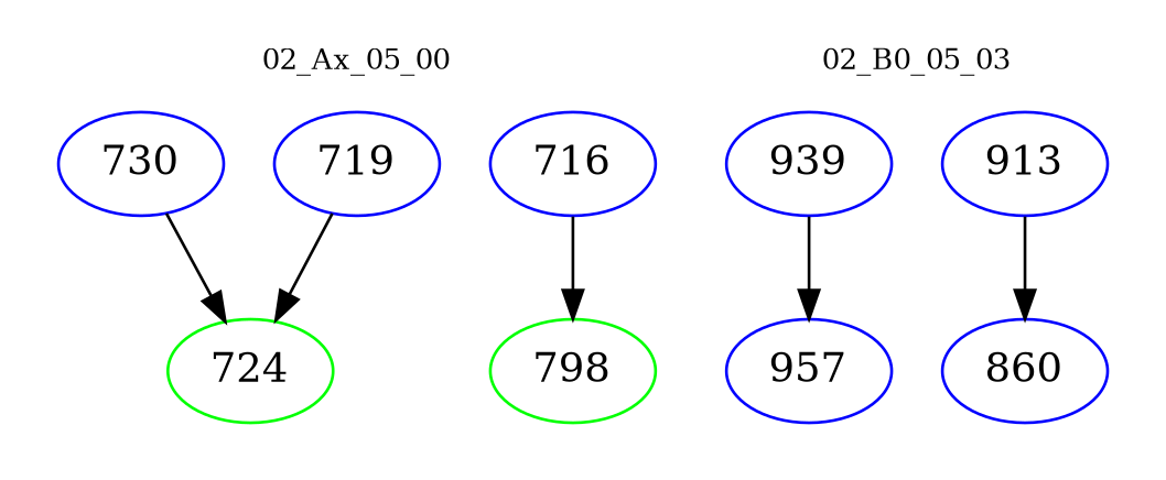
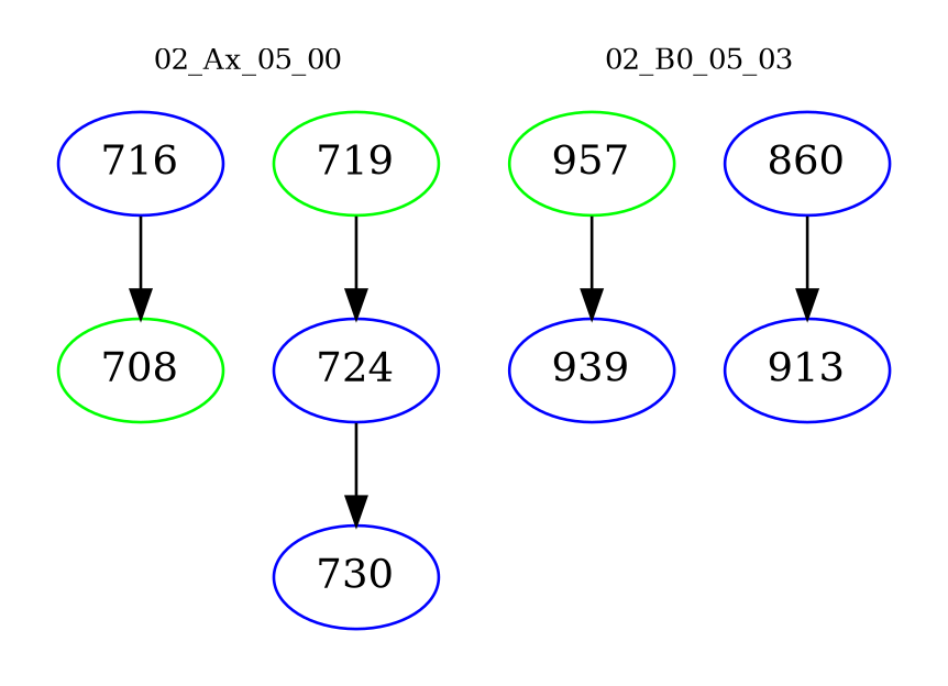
  digraph {
    node [color=blue]
    edge [color=black]
-   n1 [label=719]
+   n1 [color=green label=719]
    n2 [label=716]
-   n3 [color=green label=724]
-   n4 [color=green label=798]
+   n3 [label=724]
+   n4 [color=green label=708]
    n5 [label=730]
    n6 [label=913]
    n7 [label=860]
    n8 [label=939]
-   n9 [label=957]
+   n9 [color=green label=957]
    subgraph cluster_1 {
      color=white
      fontsize=10
      label="02_Ax_05_00"
      n1
      n2
      n3
      n4
      n5
    }
    subgraph cluster_2 {
      color=white
      fontsize=10
      label="02_B0_05_03"
      n6
      n7
      n8
      n9
    }
    n1 -> n3
    n2 -> n4
-   n5 -> n3
-   n6 -> n7
-   n8 -> n9
+   n3 -> n5
+   n7 -> n6
+   n9 -> n8
  }
